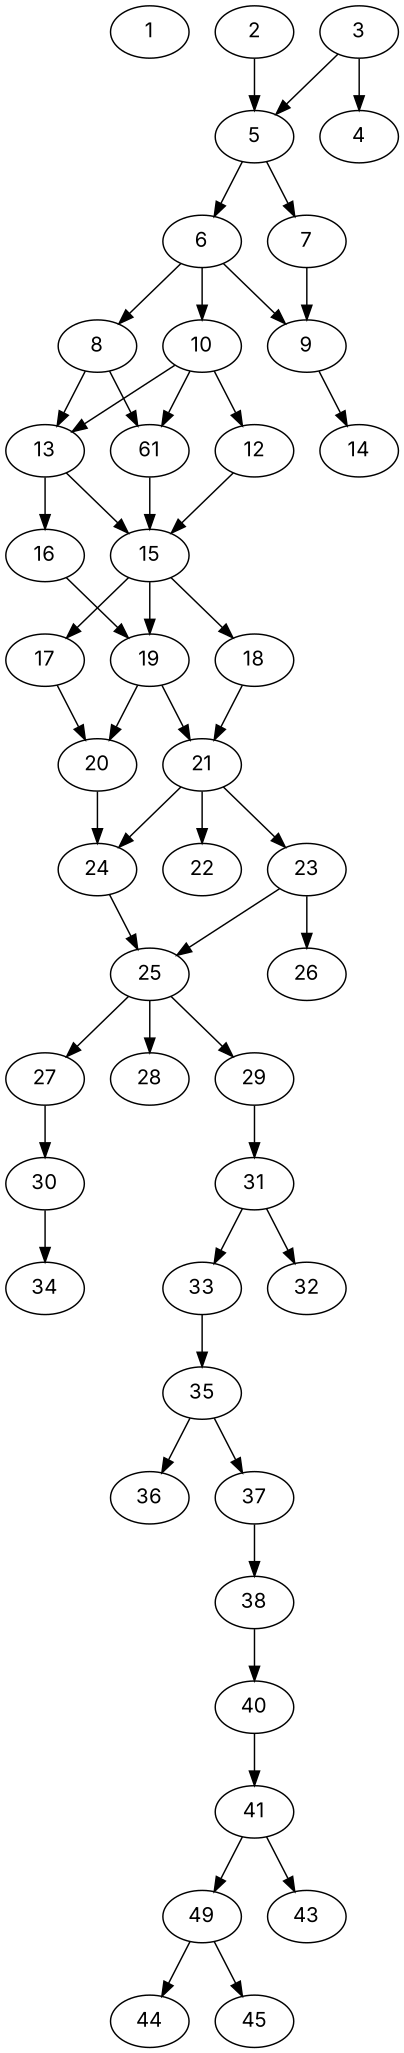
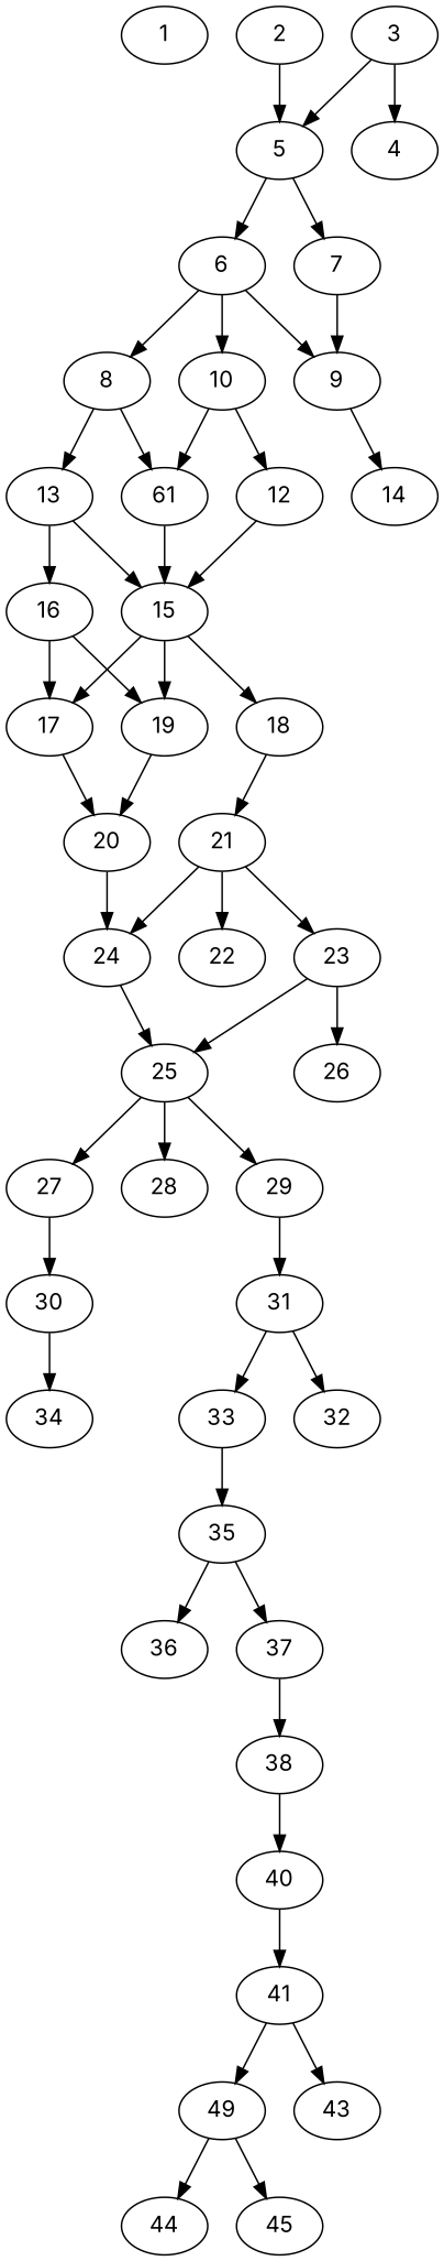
  digraph {
    fontname=Inter
    node [alpha=0.05 fontname=Inter]
    edge [fontname=Inter]
    1 [alpha=0.16 expect_size=24257536]
    2 [alpha=0.13 expect_size=43102208]
    5 [alpha=0.13 expect_size=25269248]
    6 [alpha=0.10 expect_size=24010752]
    7 [alpha=0.14 expect_size=33207296]
    8 [alpha=0.08 expect_size=22287360]
    9 [alpha=0.12 expect_size=23161856]
    10 [alpha=0.00 expect_size=30264320]
    3 [alpha=0.09 expect_size=41850880]
    4 [alpha=0.20 expect_size=51449856]
    n11 [alpha=0.08 expect_size=23216128 label=61]
    13 [alpha=0.14 expect_size=43697152]
    14 [alpha=0.10 expect_size=16918528]
    12 [expect_size=13787136]
    15 [alpha=0.15 expect_size=15760384]
    16 [alpha=0.03 expect_size=46721024]
    17 [alpha=0.08 expect_size=22506496]
    18 [alpha=0.01 expect_size=7327744]
    19 [alpha=0.04 expect_size=27156480]
    20 [alpha=0.08 expect_size=9186304]
    21 [alpha=0.19 expect_size=9390080]
    24 [alpha=0.14 expect_size=28754944]
    22 [alpha=0.07 expect_size=29298688]
    23 [alpha=0.11 expect_size=42121216]
    25 [expect_size=5425152]
    26 [expect_size=39761920]
    27 [alpha=0.16 expect_size=46560256]
    28 [alpha=0.14 expect_size=17840128]
    29 [alpha=0.00 expect_size=21071872]
    30 [alpha=0.17 expect_size=30287872]
    31 [alpha=0.01 expect_size=48357376]
    34 [alpha=0.03 expect_size=42479616]
    32 [alpha=0.09 expect_size=47110144]
    33 [alpha=0.13 expect_size=17219584]
    35 [alpha=0.16 expect_size=27540480]
    36 [alpha=0.07 expect_size=39615488]
    37 [alpha=0.06 expect_size=50286592]
    38 [expect_size=40333312]
    40 [alpha=0.04 expect_size=27604992]
    41 [alpha=0.17 expect_size=20585472]
    n41 [alpha=0.19 expect_size=23714816 label=49]
    43 [alpha=0.17 expect_size=45538304]
    44 [expect_size=30136320]
    45 [alpha=0.13 expect_size=36373504]
    2 -> 5
    5 -> 6
    5 -> 7
    6 -> 8
    6 -> 9
    6 -> 10
    7 -> 9
    8 -> n11
    8 -> 13
    9 -> 14
    10 -> n11
-   10 -> 13
    10 -> 12
    3 -> 5
    3 -> 4
    n11 -> 15
    13 -> 15
    13 -> 16
    12 -> 15
    15 -> 17
    15 -> 18
    15 -> 19
+   16 -> 17
    16 -> 19
    17 -> 20
    18 -> 21
    19 -> 20
-   19 -> 21
    20 -> 24
    21 -> 24
    21 -> 22
    21 -> 23
    24 -> 25
    23 -> 25
    23 -> 26
    25 -> 27
    25 -> 28
    25 -> 29
    27 -> 30
    29 -> 31
    30 -> 34
    31 -> 32
    31 -> 33
    33 -> 35
    35 -> 36
    35 -> 37
    37 -> 38
    38 -> 40
    40 -> 41
    41 -> n41
    41 -> 43
    n41 -> 44
    n41 -> 45
  }
